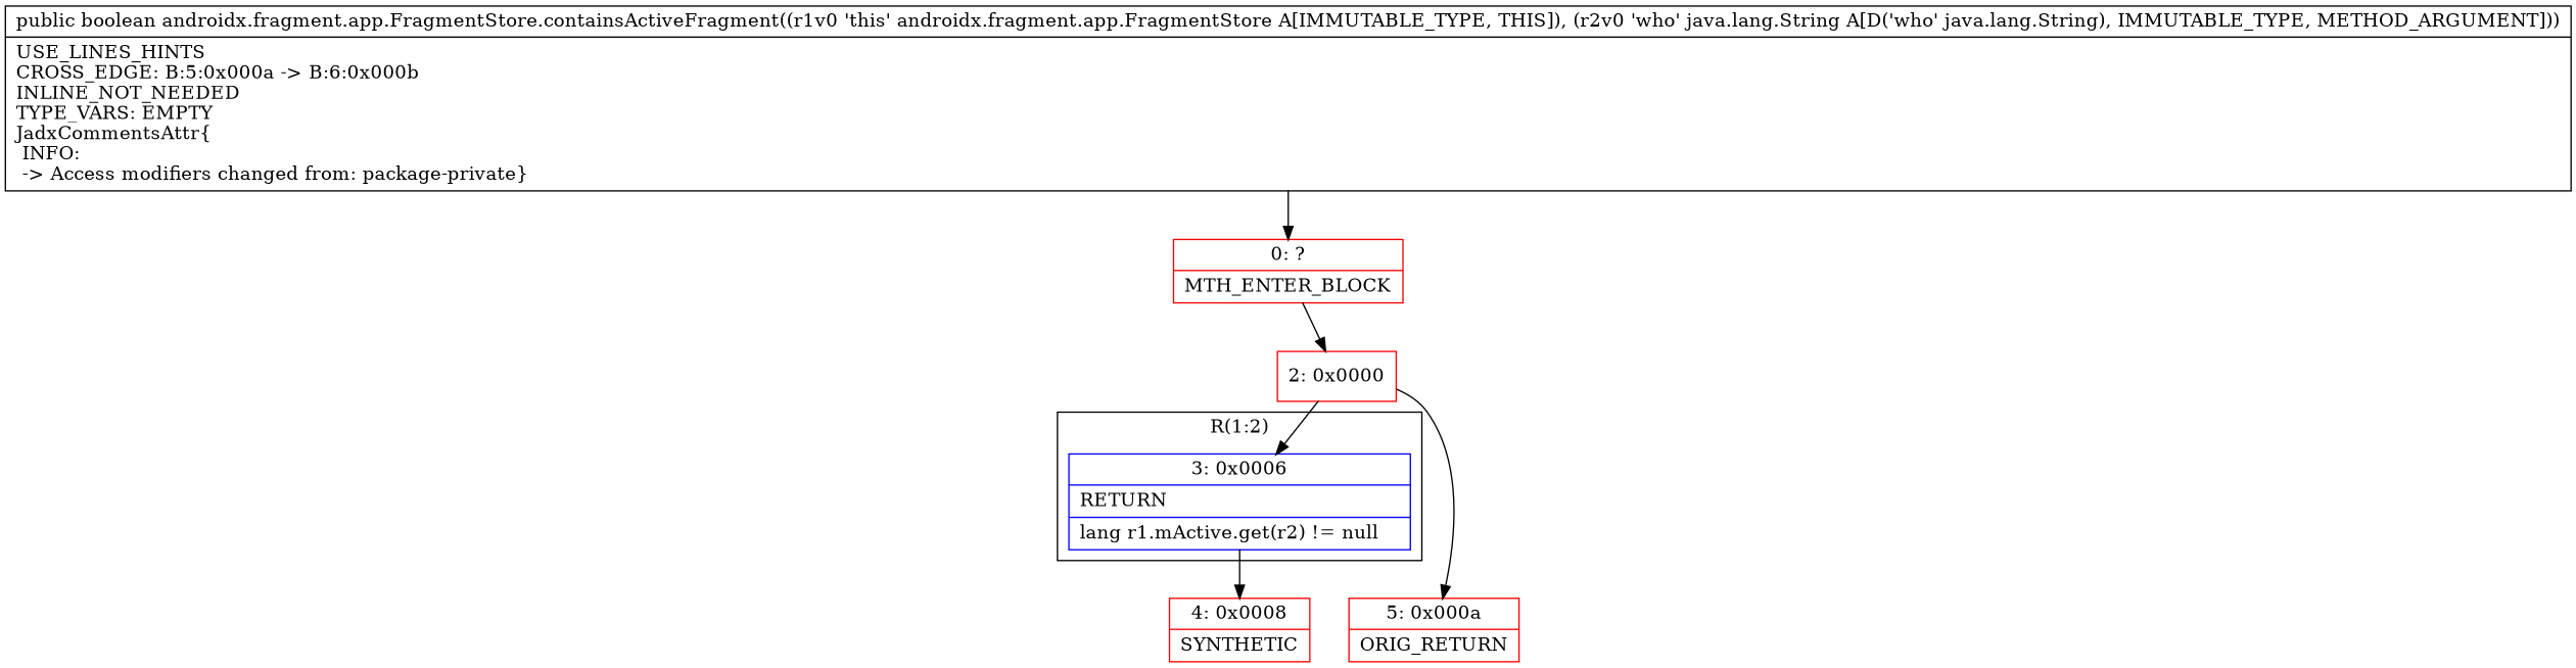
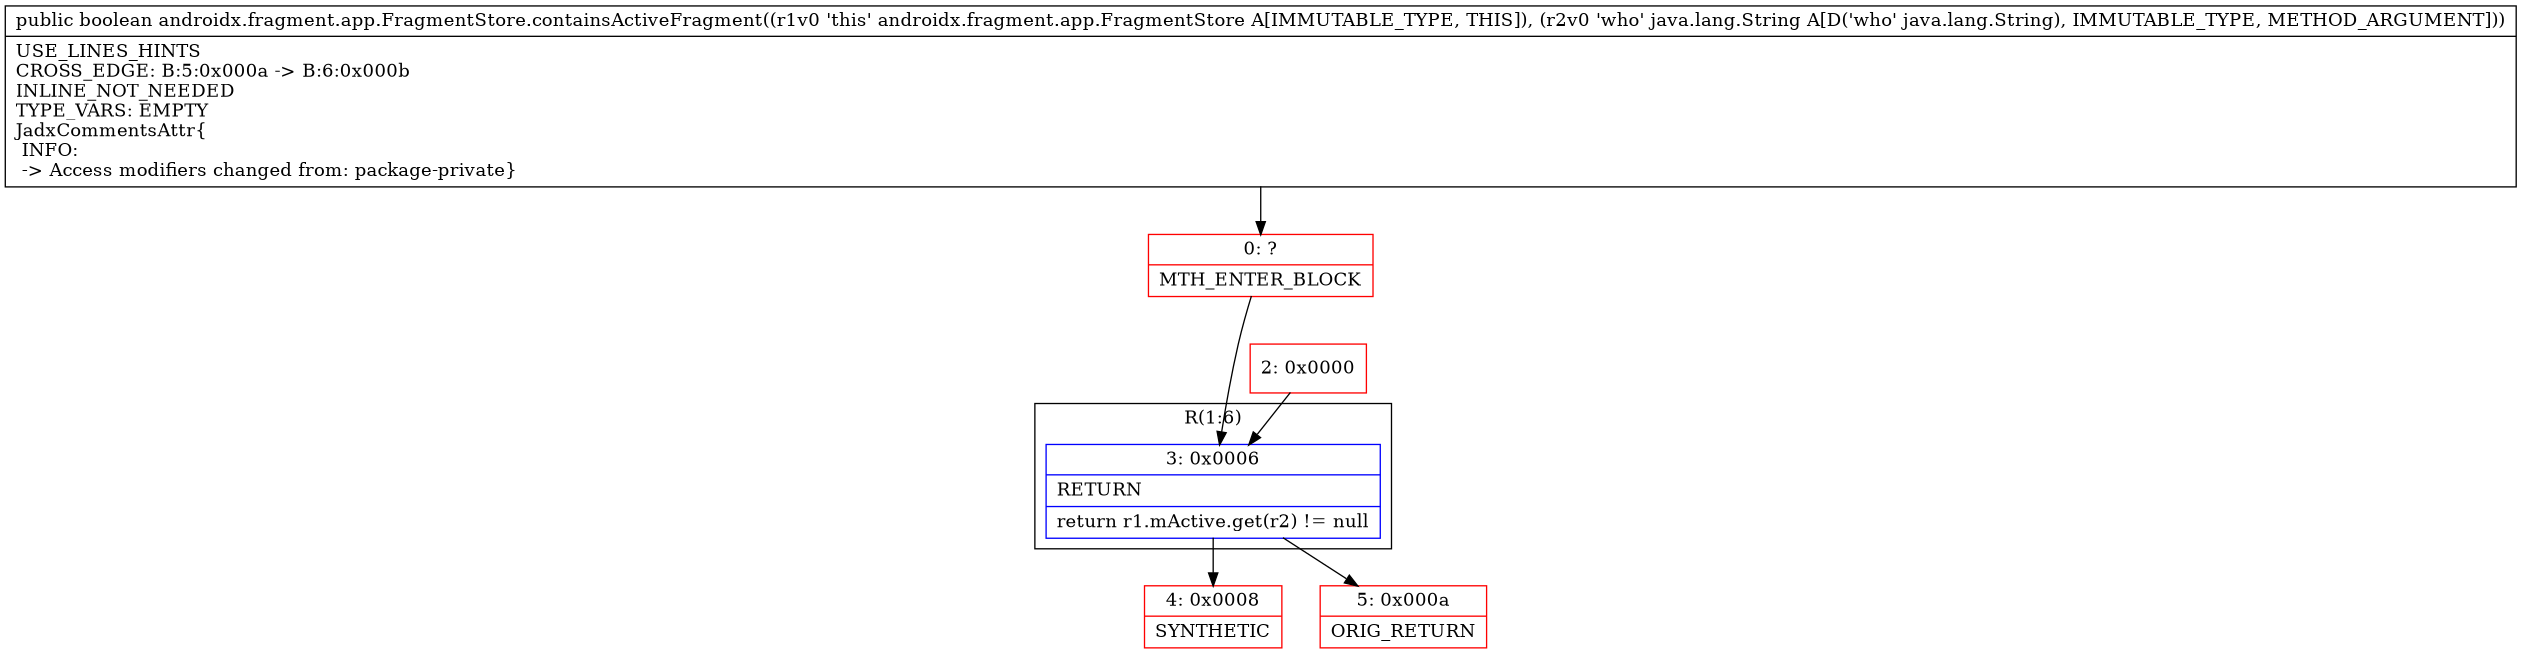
  digraph {
    node [color=red shape=record]
-   n1 [color=blue label="{3\:\ 0x0006|RETURN\l|lang r1.mActive.get(r2) != null\l}"]
+   n1 [color=blue label="{3\:\ 0x0006|RETURN\l|return r1.mActive.get(r2) != null\l}"]
    n2 [label="{4\:\ 0x0008|SYNTHETIC\l}"]
    n3 [label="{5\:\ 0x000a|ORIG_RETURN\l}"]
    n4 [label="{0\:\ ?|MTH_ENTER_BLOCK\l}"]
    n5 [label="{2\:\ 0x0000}"]
    n6 [label="{public boolean androidx.fragment.app.FragmentStore.containsActiveFragment((r1v0 'this' androidx.fragment.app.FragmentStore A[IMMUTABLE_TYPE, THIS]), (r2v0 'who' java.lang.String A[D('who' java.lang.String), IMMUTABLE_TYPE, METHOD_ARGUMENT]))  | USE_LINES_HINTS\lCROSS_EDGE: B:5:0x000a \-\> B:6:0x000b\lINLINE_NOT_NEEDED\lTYPE_VARS: EMPTY\lJadxCommentsAttr\{\l INFO: \l \-\> Access modifiers changed from: package\-private\}\l}" color=""]
    subgraph cluster_1 {
-     label="R(1:2)"
+     label="R(1:6)"
      n1
    }
    n1 -> n2
-   n5 -> n3
-   n4 -> n5
+   n1 -> n3
+   n4 -> n1
    n5 -> n1
    n6 -> n4
  }
